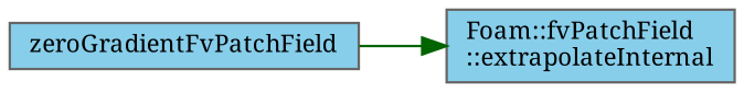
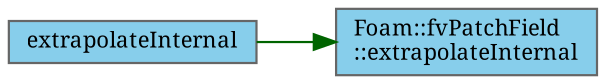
  digraph {
    rankdir=LR
    fontname="Noto Serif"
    node [color=gray40 fillcolor=skyblue fontname="Noto Serif" fontsize=10 shape=box style=filled]
-   n1 [fontcolor=black height=0.2 label=zeroGradientFvPatchField width=0.4]
+   n1 [fontcolor=black height=0.2 label=extrapolateInternal width=0.4]
    n2 [height=0.2 label="Foam::fvPatchField\l::extrapolateInternal" width=0.4]
    n1 -> n2 [color=darkgreen fontname="Noto Serif" fontsize=10 labelfontname=Helvetica labelfontsize=10 style=solid]
  }
